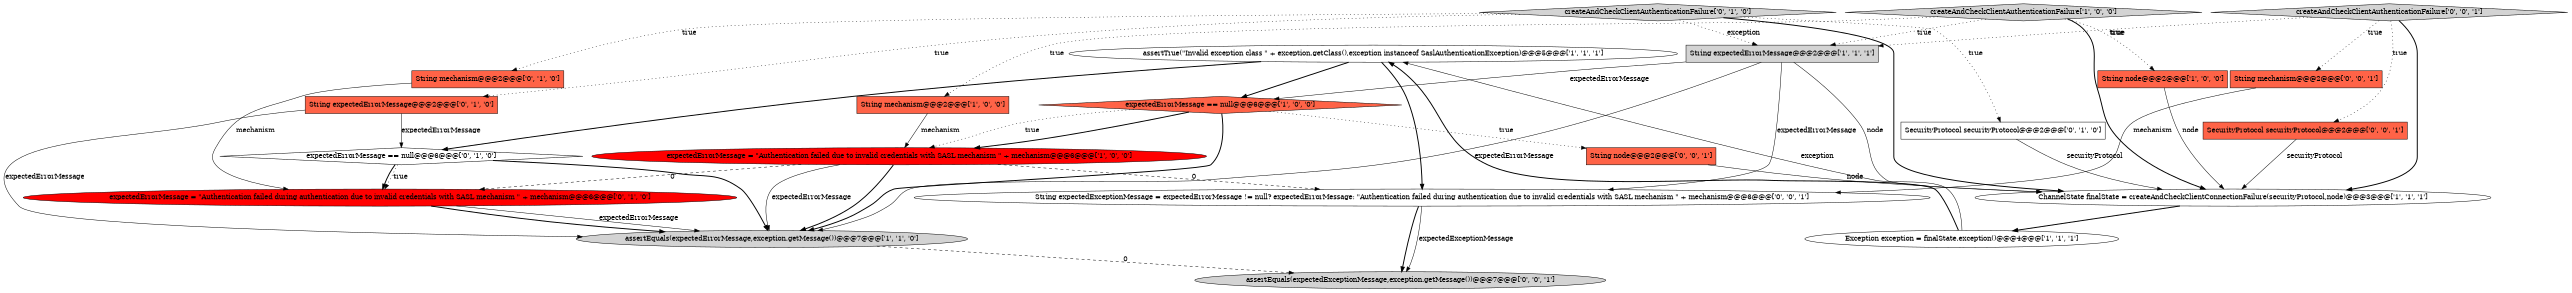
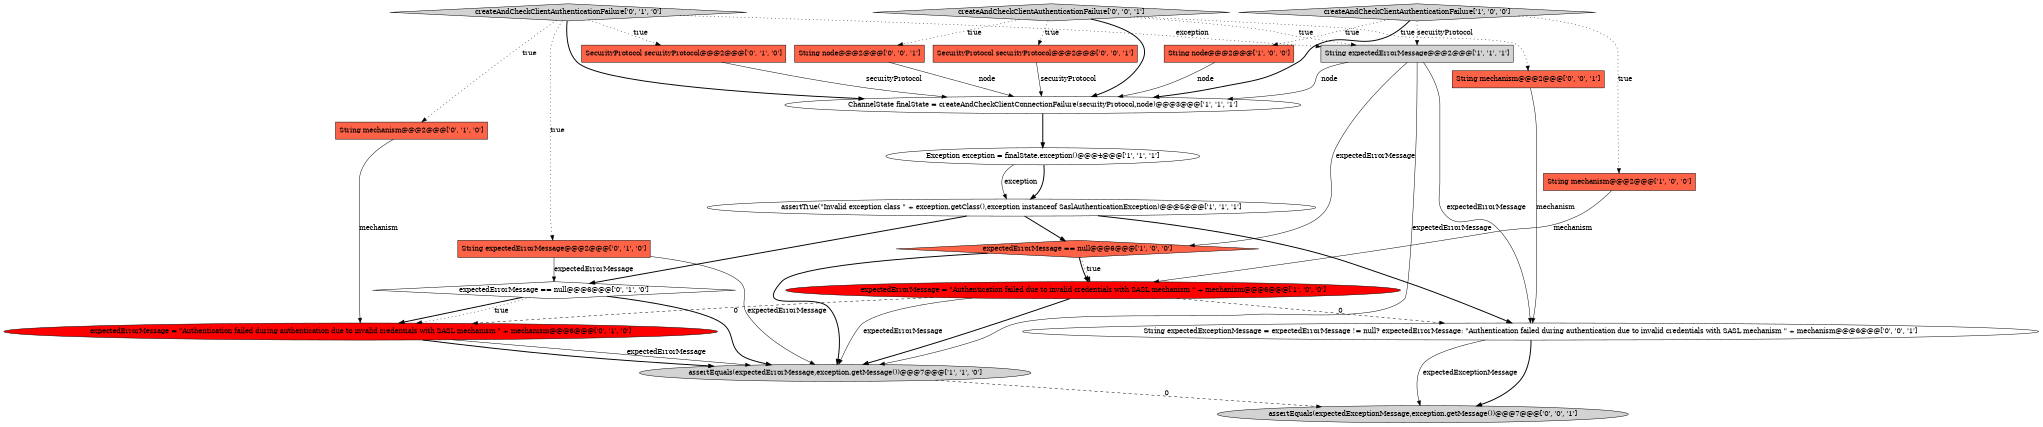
  digraph {
    node [fillcolor=tomato shape=box style=filled]
    edge [style=solid]
    n1 [fillcolor=lightgray label="assertEquals(expectedExceptionMessage,exception.getMessage())@@@7@@@['0', '0', '1']" shape=ellipse]
    n2 [label="String expectedErrorMessage@@@2@@@['0', '1', '0']"]
    n3 [fillcolor=lightgray label="assertEquals(expectedErrorMessage,exception.getMessage())@@@7@@@['1', '1', '0']" shape=ellipse]
    n4 [fillcolor=white label="expectedErrorMessage == null@@@6@@@['0', '1', '0']" shape=diamond]
    n5 [fillcolor=red label="expectedErrorMessage = \"Authentication failed during authentication due to invalid credentials with SASL mechanism \" + mechanism@@@6@@@['0', '1', '0']" shape=ellipse]
    n6 [fillcolor=white label="ChannelState finalState = createAndCheckClientConnectionFailure(securityProtocol,node)@@@3@@@['1', '1', '1']" shape=ellipse]
    n7 [fillcolor=white label="Exception exception = finalState.exception()@@@4@@@['1', '1', '1']" shape=ellipse]
    n8 [fillcolor=white label="assertTrue(\"Invalid exception class \" + exception.getClass(),exception instanceof SaslAuthenticationException)@@@5@@@['1', '1', '1']" shape=ellipse]
    n9 [label="String mechanism@@@2@@@['0', '0', '1']"]
    n10 [fillcolor=white label="String expectedExceptionMessage = expectedErrorMessage != null? expectedErrorMessage: \"Authentication failed during authentication due to invalid credentials with SASL mechanism \" + mechanism@@@6@@@['0', '0', '1']" shape=ellipse]
    n11 [fillcolor=lightgray label="String expectedErrorMessage@@@2@@@['1', '1', '1']"]
    n12 [label="expectedErrorMessage == null@@@6@@@['1', '0', '0']" shape=diamond]
    n13 [fillcolor=red label="expectedErrorMessage = \"Authentication failed due to invalid credentials with SASL mechanism \" + mechanism@@@6@@@['1', '0', '0']" shape=ellipse]
    n14 [label="SecurityProtocol securityProtocol@@@2@@@['0', '0', '1']"]
    n15 [fillcolor=lightgray label="createAndCheckClientAuthenticationFailure['0', '1', '0']" shape=diamond]
    n16 [label="String mechanism@@@2@@@['0', '1', '0']"]
-   n17 [fillcolor=white label="SecurityProtocol securityProtocol@@@2@@@['0', '1', '0']"]
+   n17 [label="SecurityProtocol securityProtocol@@@2@@@['0', '1', '0']"]
    n18 [label="String node@@@2@@@['1', '0', '0']"]
    n19 [label="String mechanism@@@2@@@['1', '0', '0']"]
    n20 [fillcolor=lightgray label="createAndCheckClientAuthenticationFailure['0', '0', '1']" shape=diamond]
    n21 [label="String node@@@2@@@['0', '0', '1']"]
    n22 [fillcolor=lightgray label="createAndCheckClientAuthenticationFailure['1', '0', '0']" shape=diamond]
    n2 -> n3 [label=expectedErrorMessage]
    n2 -> n4 [label=expectedErrorMessage]
    n3 -> n1 [label=0 style=dashed]
    n4 -> n3 [style=bold]
    n4 -> n5 [style=bold]
    n4 -> n5 [label=true style=dotted]
    n5 -> n3 [label=expectedErrorMessage]
    n5 -> n3 [style=bold]
    n6 -> n7 [style=bold]
    n7 -> n8 [style=bold]
    n7 -> n8 [label=exception]
    n8 -> n4 [style=bold]
    n8 -> n10 [style=bold]
    n8 -> n12 [style=bold]
    n9 -> n10 [label=mechanism]
    n10 -> n1 [style=bold]
    n10 -> n1 [label=expectedExceptionMessage]
    n11 -> n3 [label=expectedErrorMessage]
    n11 -> n6 [label="node"]
    n11 -> n10 [label=expectedErrorMessage]
    n11 -> n12 [label=expectedErrorMessage]
    n12 -> n3 [style=bold]
    n12 -> n13 [style=bold]
    n12 -> n13 [label=true style=dotted]
    n13 -> n3 [style=bold]
    n13 -> n3 [label=expectedErrorMessage]
    n13 -> n5 [label=0 style=dashed]
    n13 -> n10 [label=0 style=dashed]
    n14 -> n6 [label=securityProtocol]
    n15 -> n2 [label=true style=dotted]
    n15 -> n6 [style=bold]
    n15 -> n11 [label=exception style=dotted]
    n15 -> n16 [label=true style=dotted]
    n15 -> n17 [label=true style=dotted]
    n16 -> n5 [label=mechanism]
    n17 -> n6 [label=securityProtocol]
    n18 -> n6 [label="node"]
    n19 -> n13 [label=mechanism]
    n20 -> n6 [style=bold]
    n20 -> n9 [label=true style=dotted]
    n20 -> n11 [label=true style=dotted]
    n20 -> n14 [label=true style=dotted]
-   n12 -> n21 [label=true style=dotted]
+   n20 -> n21 [label=true style=dotted]
    n21 -> n6 [label="node"]
    n22 -> n6 [style=bold]
-   n22 -> n11 [label=true style=dotted]
+   n22 -> n11 [label=securityProtocol style=dotted]
    n22 -> n18 [label=true style=dotted]
    n22 -> n19 [label=true style=dotted]
  }
